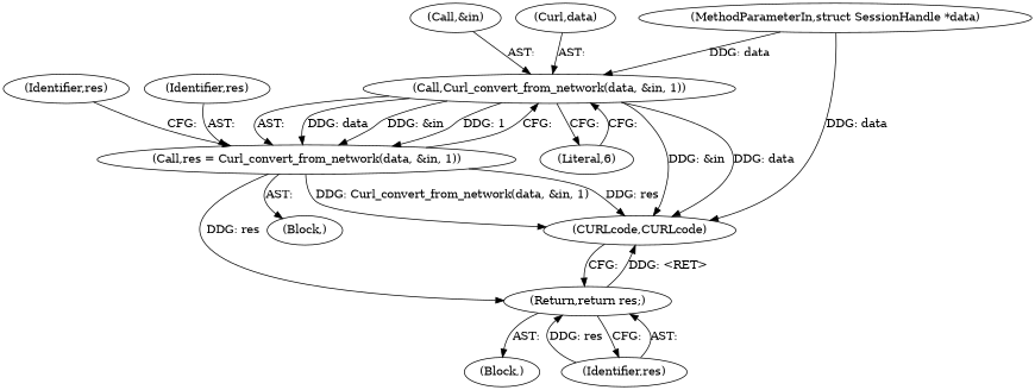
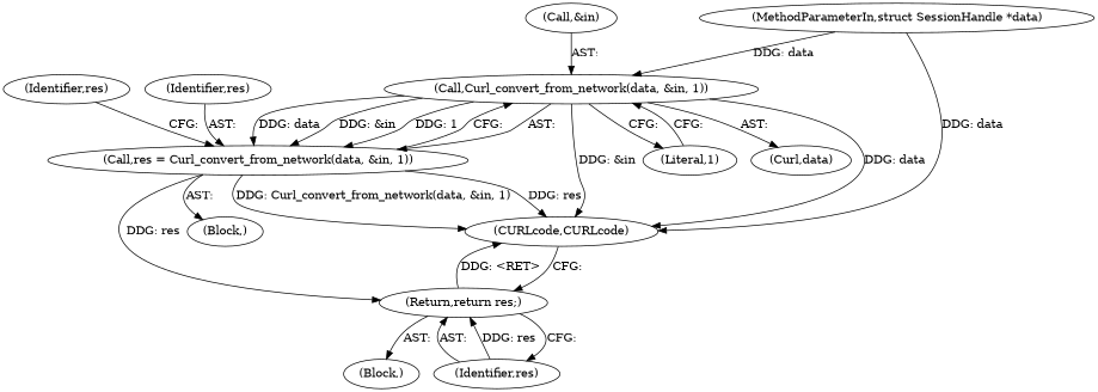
  digraph {
    n1 [label="(MethodParameterIn,struct SessionHandle *data)"]
    n2 [label="(Call,Curl_convert_from_network(data, &in, 1))"]
    n3 [label="(CURLcode,CURLcode)"]
    n4 [label="(Call,res = Curl_convert_from_network(data, &in, 1))"]
-   n5 [label="(Literal,6)"]
+   n5 [label="(Literal,1)"]
    n6 [label="(Return,return res;)"]
    n7 [label="(Block,)"]
    n8 [label="(Block,)"]
    n9 [label="(Identifier,res)"]
    n10 [label="(Identifier,res)"]
    n11 [label="(Curl,data)"]
    n12 [label="(Identifier,res)"]
    n13 [label="(Call,&in)"]
    n1 -> n2 [label="DDG: data"]
    n1 -> n3 [label="DDG: data"]
    n2 -> n3 [label="DDG: &in"]
    n2 -> n3 [label="DDG: data"]
    n2 -> n4 [label="AST: "]
    n2 -> n4 [label="DDG: data"]
    n2 -> n4 [label="DDG: &in"]
    n2 -> n4 [label="DDG: 1"]
    n2 -> n5 [label="CFG: "]
    n3 -> n6 [label="CFG: "]
    n4 -> n2 [label="CFG: "]
    n4 -> n3 [label="DDG: Curl_convert_from_network(data, &in, 1)"]
    n4 -> n3 [label="DDG: res"]
    n4 -> n6 [label="DDG: res"]
    n4 -> n7 [label="AST: "]
    n5 -> n2 [label="CFG: "]
    n6 -> n3 [label="DDG: <RET>"]
    n6 -> n8 [label="AST: "]
    n6 -> n9 [label="CFG: "]
    n9 -> n6 [label="AST: "]
    n9 -> n6 [label="DDG: res"]
    n10 -> n4 [label="CFG: "]
-   n11 -> n2 [label="AST: "]
+   n2 -> n11 [label="AST: "]
    n12 -> n4 [label="AST: "]
    n13 -> n2 [label="AST: "]
  }
